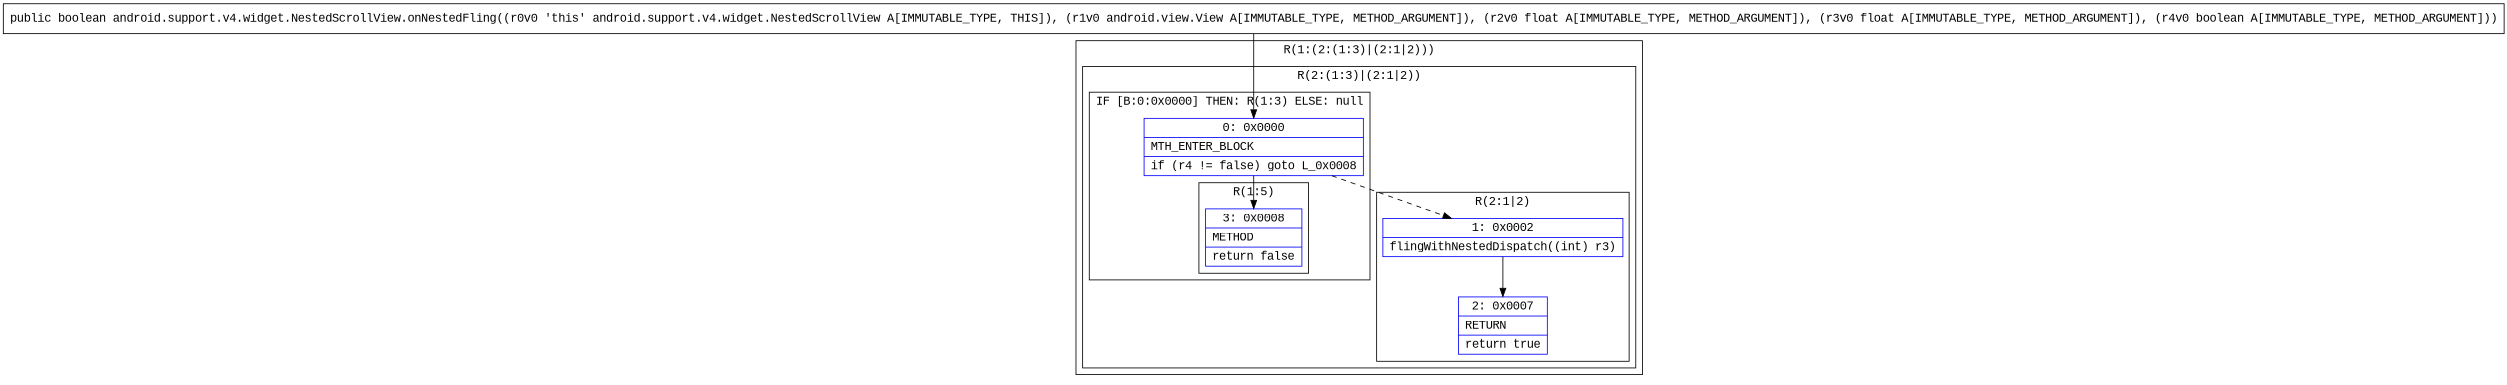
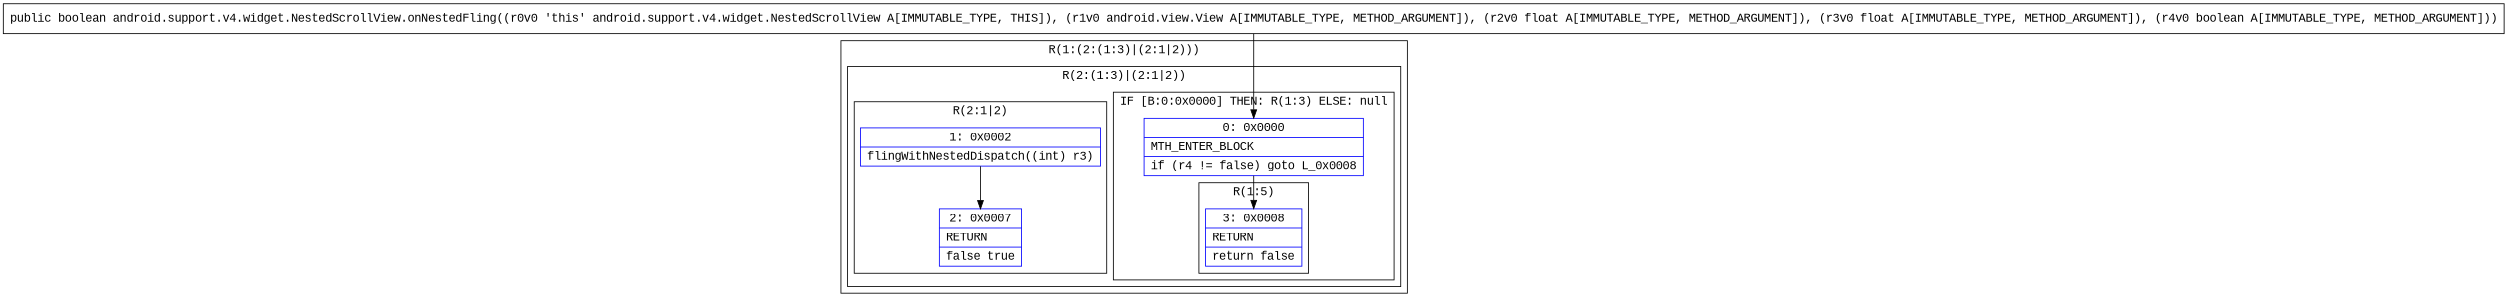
  digraph {
    fontname="Liberation Mono"
    node [color=blue fontname="Liberation Mono" shape=record]
    edge [fontname="Liberation Mono"]
-   n1 [label="{3\:\ 0x0008|METHOD\l|return false\l}"]
+   n1 [label="{3\:\ 0x0008|RETURN\l|return false\l}"]
    n2 [label="{0\:\ 0x0000|MTH_ENTER_BLOCK\l|if (r4 != false) goto L_0x0008\l}"]
    n3 [label="{1\:\ 0x0002|flingWithNestedDispatch((int) r3)\l}"]
-   n4 [label="{2\:\ 0x0007|RETURN\l|return true\l}"]
+   n4 [label="{2\:\ 0x0007|RETURN\l|false true\l}"]
    n5 [label="{public boolean android.support.v4.widget.NestedScrollView.onNestedFling((r0v0 'this' android.support.v4.widget.NestedScrollView A[IMMUTABLE_TYPE, THIS]), (r1v0 android.view.View A[IMMUTABLE_TYPE, METHOD_ARGUMENT]), (r2v0 float A[IMMUTABLE_TYPE, METHOD_ARGUMENT]), (r3v0 float A[IMMUTABLE_TYPE, METHOD_ARGUMENT]), (r4v0 boolean A[IMMUTABLE_TYPE, METHOD_ARGUMENT])) }" color=""]
    subgraph cluster_1 {
      label="R(1:(2:(1:3)|(2:1|2)))"
      subgraph cluster_2 {
        label="R(2:(1:3)|(2:1|2))"
        subgraph cluster_3 {
          label="IF [B:0:0x0000] THEN: R(1:3) ELSE: null"
          n2
          subgraph cluster_4 {
            label="R(1:5)"
            n1
          }
        }
        subgraph cluster_5 {
          label="R(2:1|2)"
          n3
          n4
        }
      }
    }
    n2 -> n1
-   n2 -> n3 [style=dashed]
    n3 -> n4
    n5 -> n2
  }
